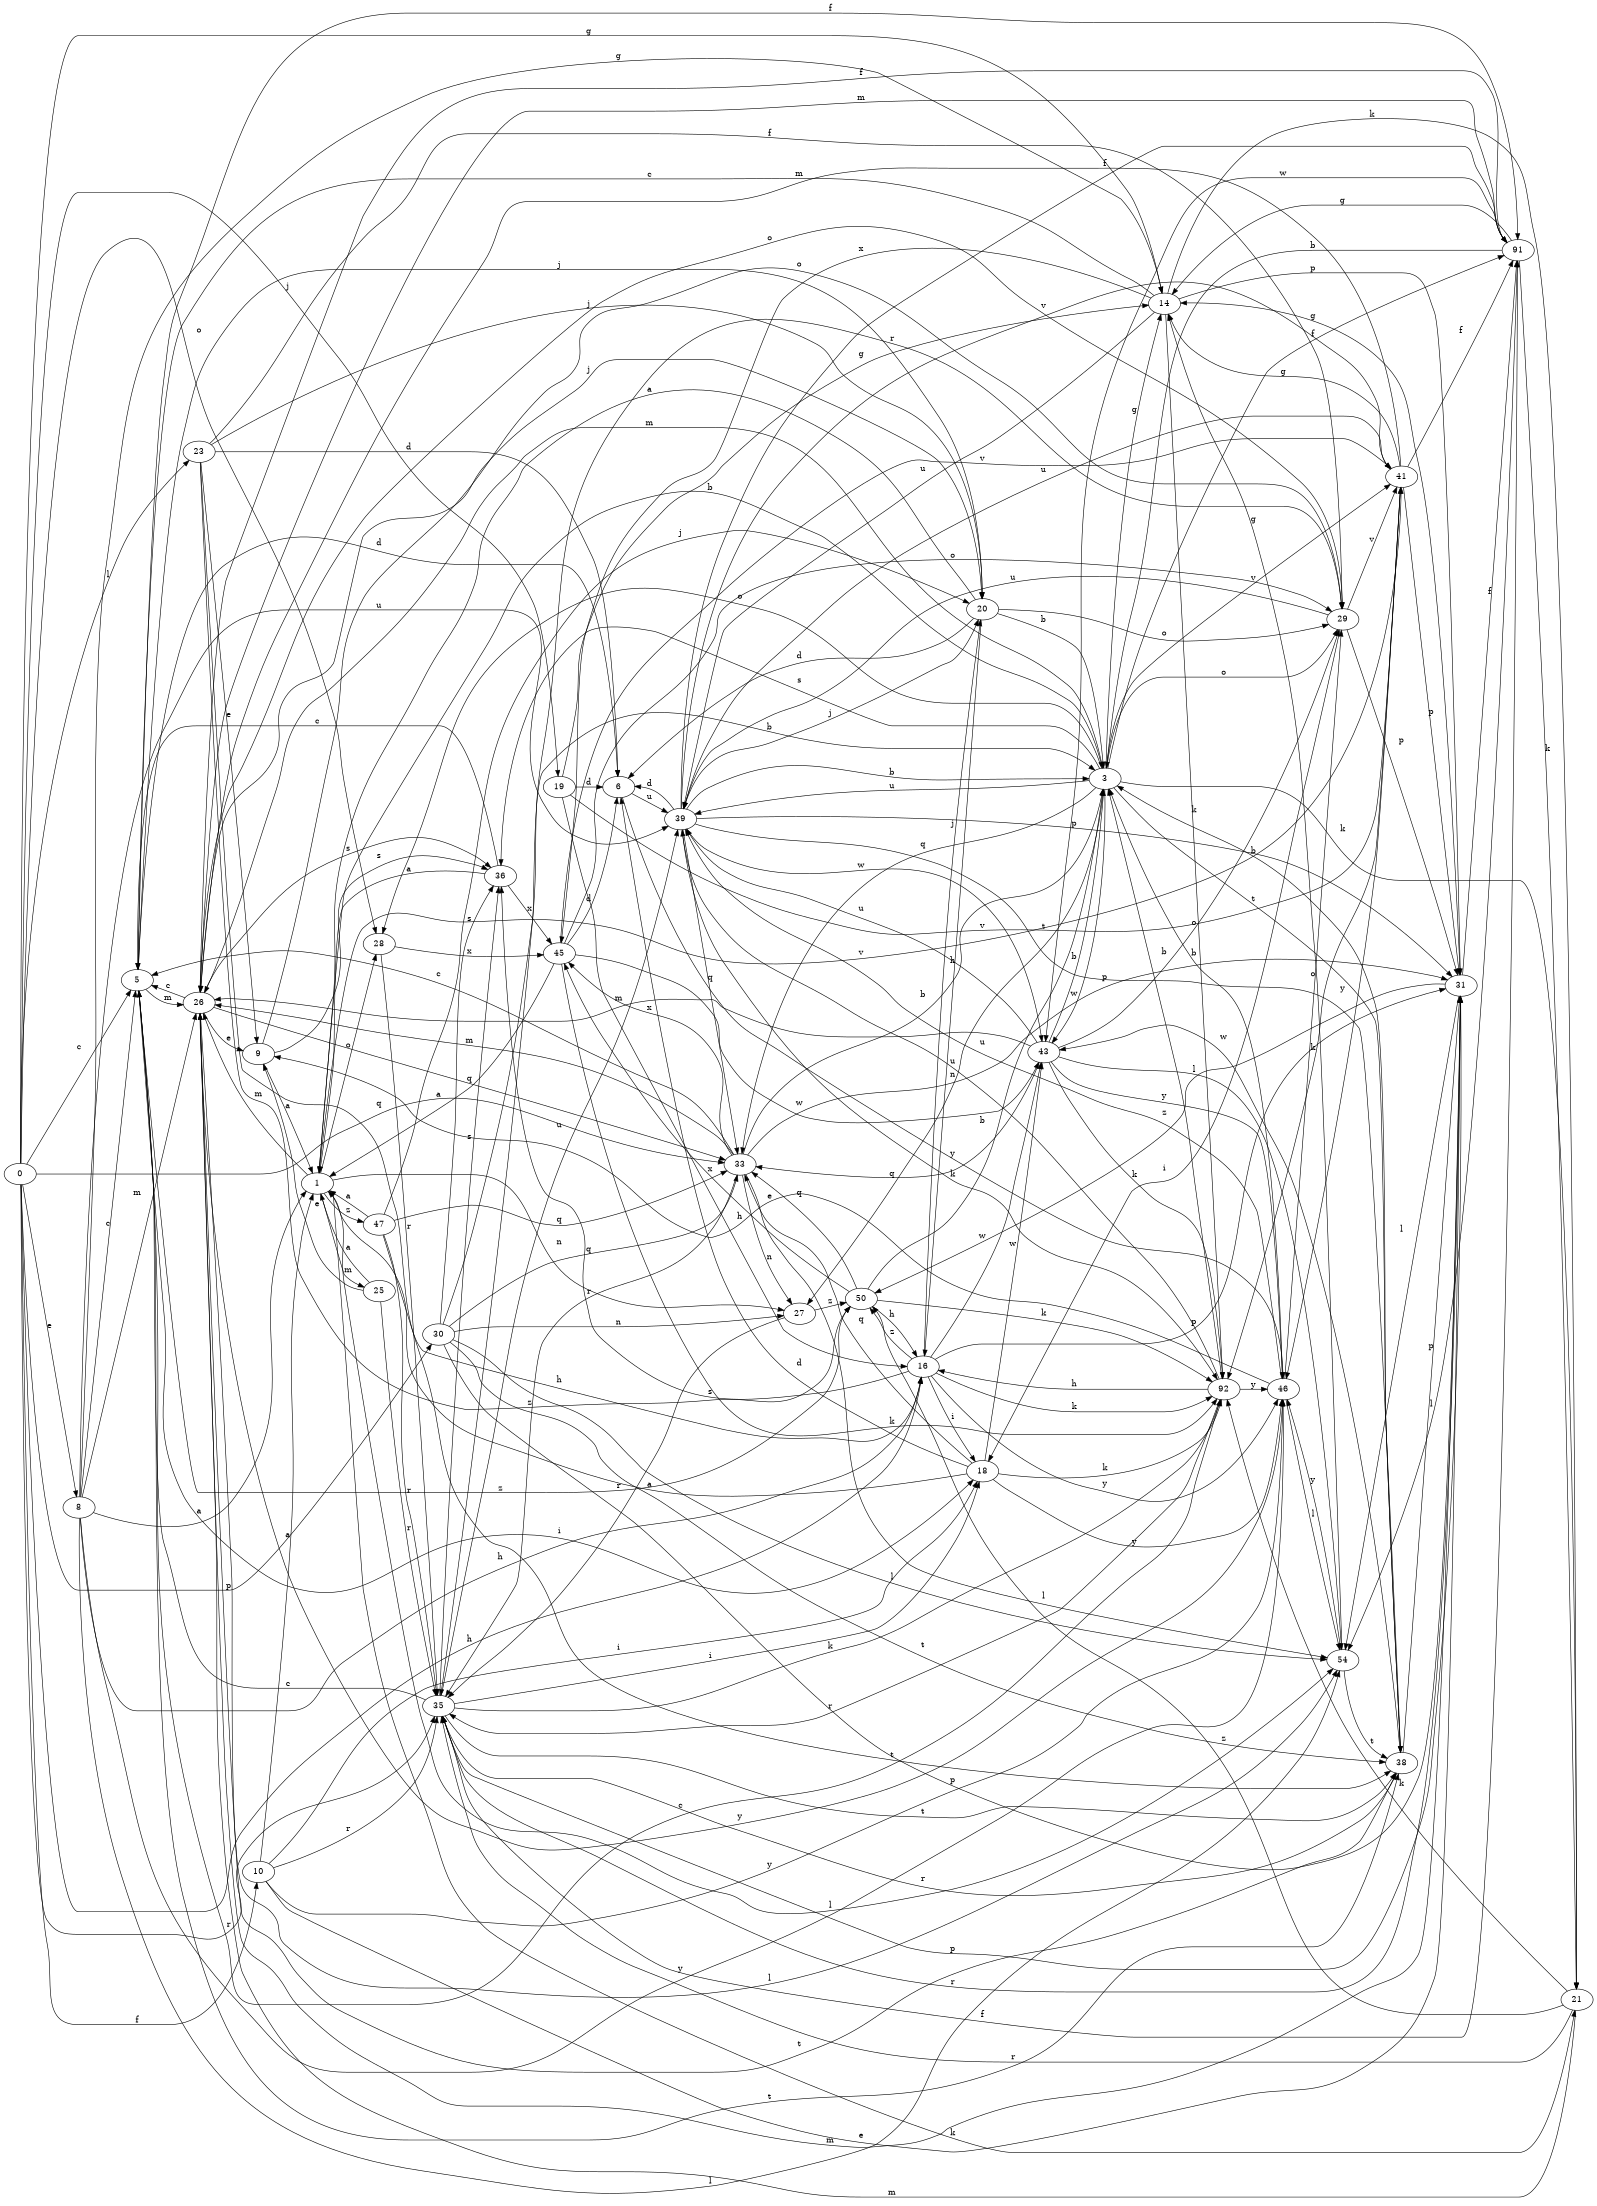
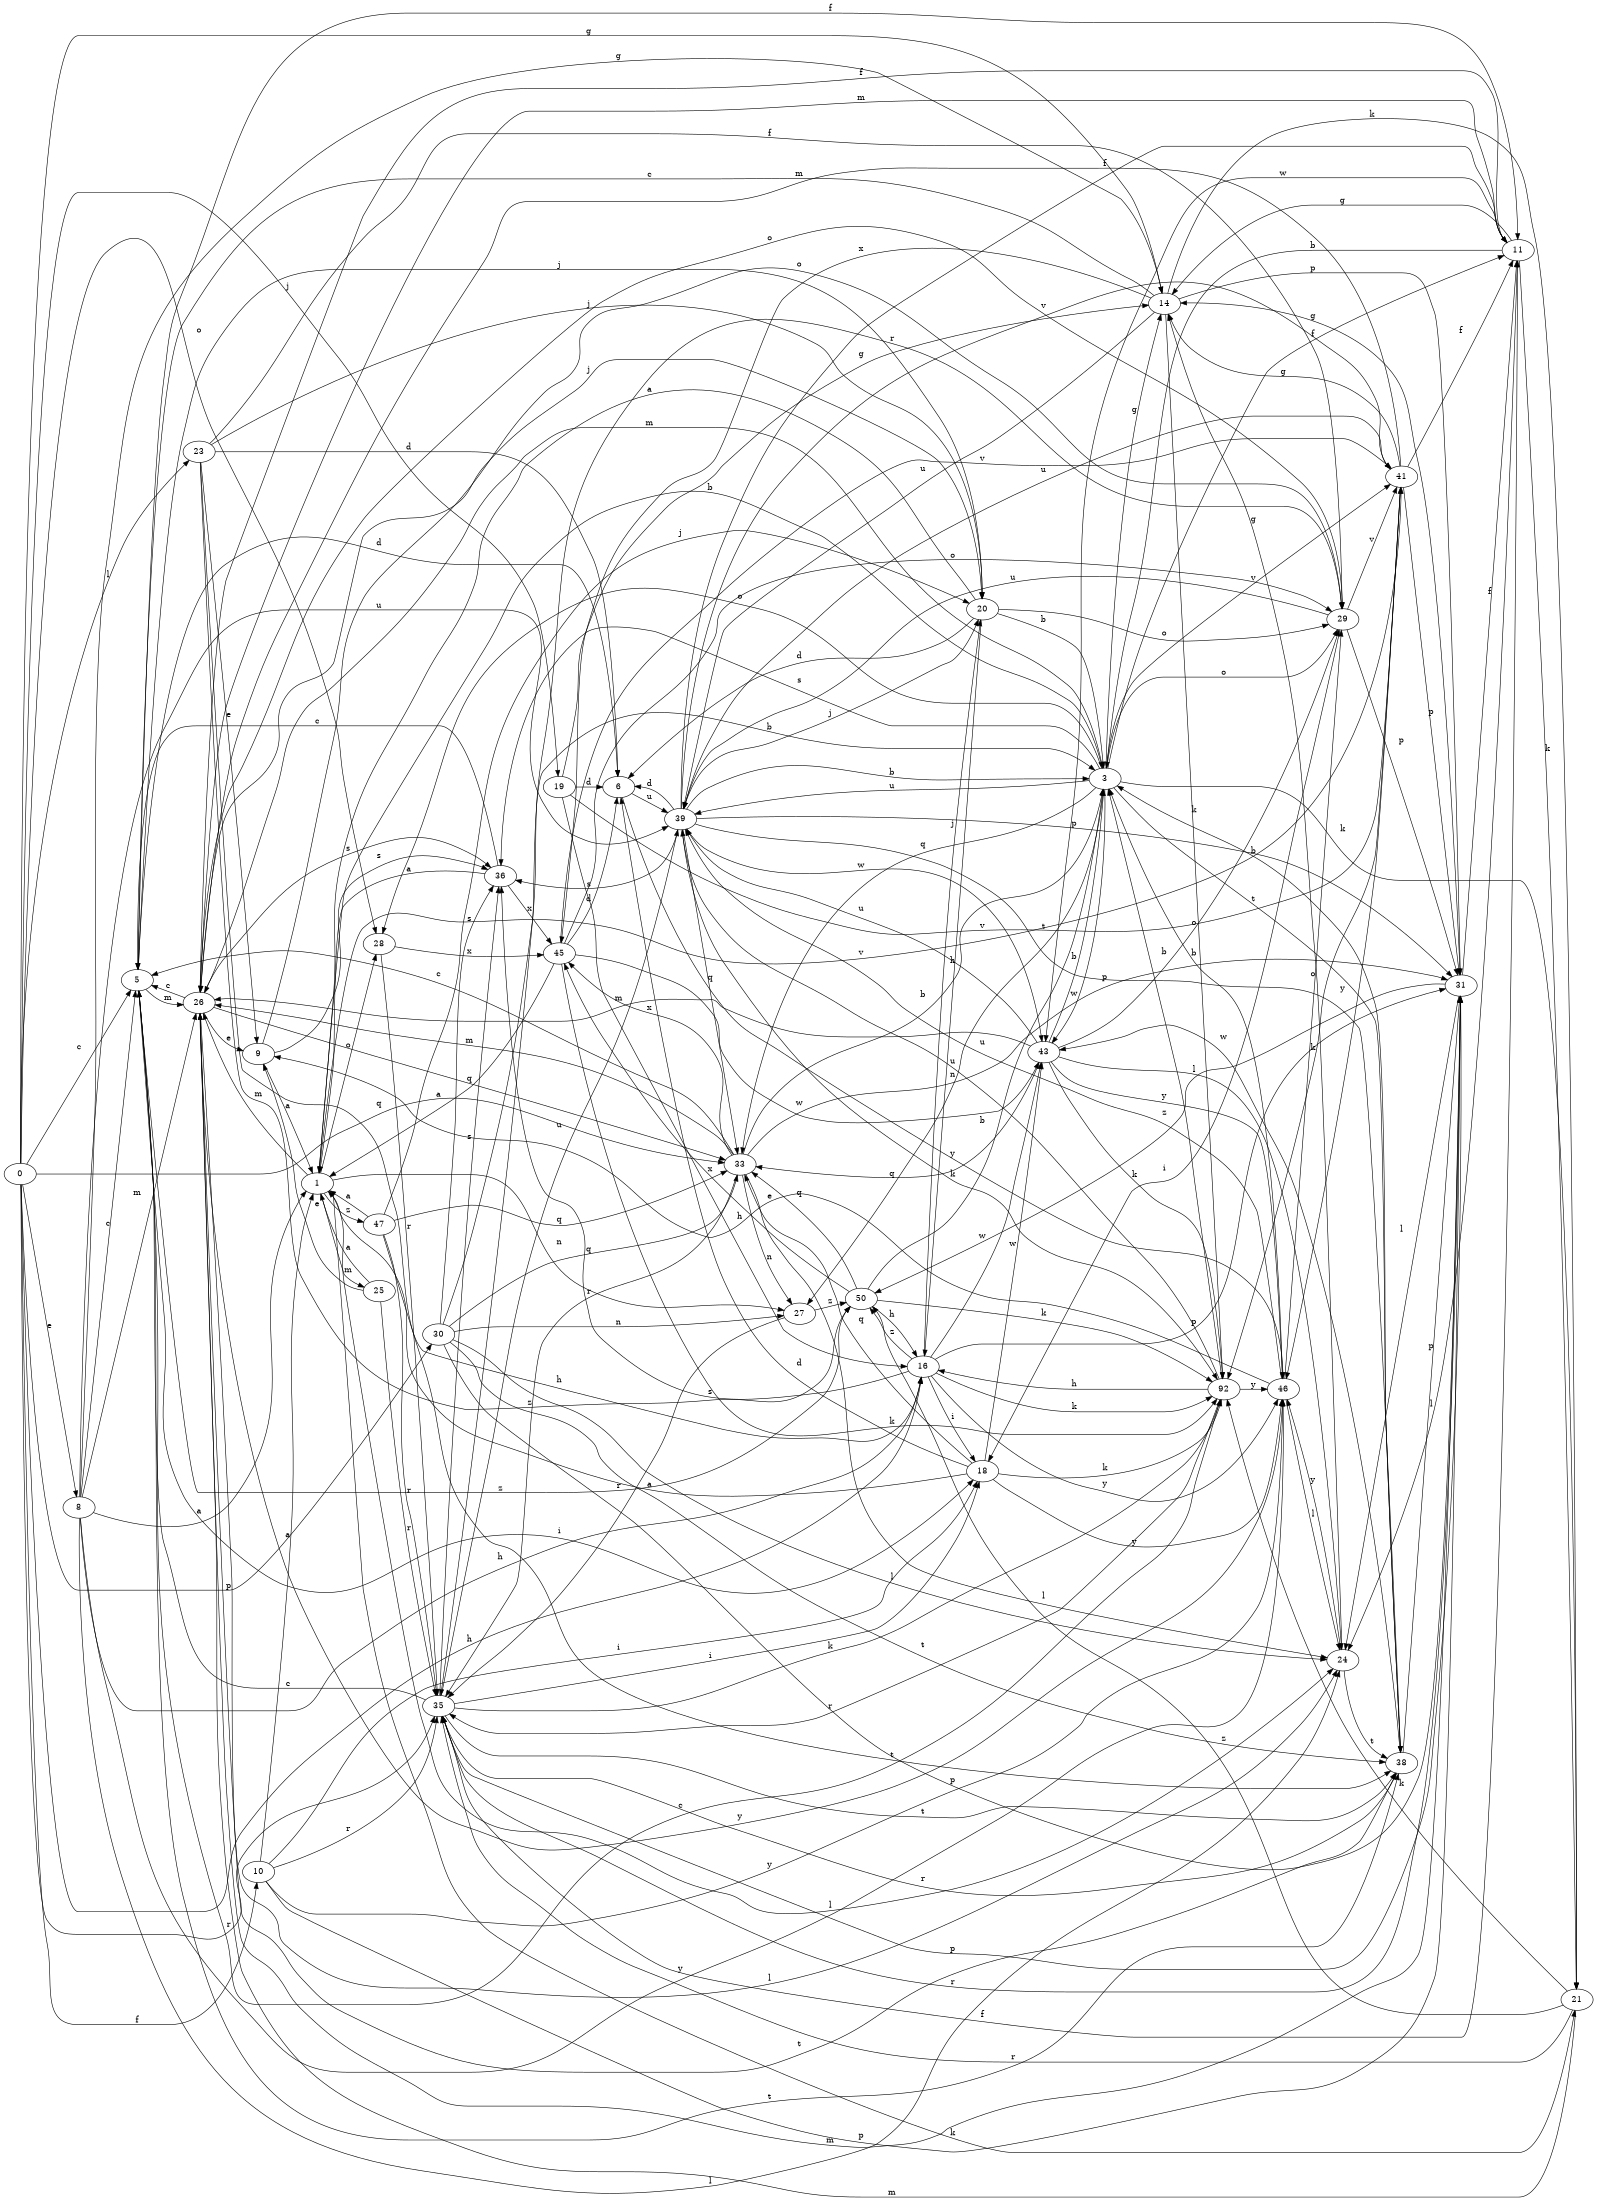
  strict digraph {
    rankdir=LR
    0
    5
    8
    10
    14
    16
    19
    23
    28
    30
    33
    35
    26
-   11 [label=91]
+   11
    38
    6
    18
    20
    50
    1
-   24 [label=54]
+   24
    39
    46
    31
    21
    n26 [label=92]
    45
    36
    43
    41
    29
    9
    3
    27
    25
    47
    0 -> 5 [label=c]
    0 -> 8 [label=e]
    0 -> 10 [label=f]
    0 -> 14 [label=g]
    0 -> 16 [label=h]
    0 -> 19 [label=j]
    0 -> 23 [label=l]
    0 -> 28 [label=o]
    0 -> 30 [label=p]
    0 -> 33 [label=q]
    0 -> 35 [label=r]
    5 -> 26 [label=m]
    5 -> 11 [label=f]
    5 -> 38 [label=t]
    5 -> 6 [label=d]
    5 -> 18 [label=i]
    5 -> 20 [label=j]
    5 -> 50 [label=z]
    8 -> 5 [label=c]
    8 -> 14 [label=g]
    8 -> 16 [label=h]
    8 -> 26 [label=m]
    8 -> 1 [label=a]
    8 -> 24 [label=l]
    8 -> 39 [label=u]
    8 -> 46 [label=y]
    10 -> 35 [label=r]
    10 -> 18 [label=i]
    10 -> 1 [label=a]
    10 -> 46 [label=y]
-   10 -> 31 [label=e]
+   10 -> 31 [label=p]
    14 -> 5 [label=c]
    14 -> 39 [label=u]
    14 -> 31 [label=p]
    14 -> 21 [label=k]
    14 -> n26 [label=k]
    14 -> 45 [label=x]
    16 -> 18 [label=i]
    16 -> 20 [label=j]
    16 -> 50 [label=z]
    16 -> 46 [label=y]
    16 -> 31 [label=p]
    16 -> n26 [label=k]
    16 -> 36 [label=s]
    16 -> 43 [label=w]
    19 -> 14 [label=g]
    19 -> 16 [label=h]
    19 -> 6 [label=d]
    19 -> 41 [label=v]
    23 -> 16 [label=h]
    23 -> 6 [label=d]
    23 -> 20 [label=j]
    23 -> 50 [label=z]
    23 -> 29 [label=f]
    23 -> 9 [label=e]
    28 -> 35 [label=r]
    28 -> 45 [label=x]
    30 -> 33 [label=q]
    30 -> 38 [label=t]
    30 -> 24 [label=l]
    30 -> 31 [label=p]
    30 -> 36 [label=s]
    30 -> 3 [label=b]
    30 -> 27 [label=n]
    33 -> 5 [label=c]
    33 -> 35 [label=r]
    33 -> 26 [label=m]
    33 -> 24 [label=l]
    33 -> 31 [label=p]
    33 -> 45 [label=x]
    33 -> 3 [label=b]
    33 -> 27 [label=n]
    35 -> 5 [label=c]
    35 -> 11 [label=f]
    35 -> 38 [label=t]
    35 -> 18 [label=i]
    35 -> 39 [label=u]
    35 -> 31 [label=p]
    35 -> n26 [label=k]
    35 -> 36 [label=s]
    26 -> 5 [label=c]
    26 -> 33 [label=q]
    26 -> 11 [label=f]
    26 -> 38 [label=t]
    26 -> 20 [label=j]
    26 -> 24 [label=l]
    26 -> 46 [label=y]
    26 -> 36 [label=s]
    26 -> 29 [label=o]
    26 -> 9 [label=e]
    11 -> 14 [label=g]
    11 -> 26 [label=m]
    11 -> 24 [label=l]
    11 -> 21 [label=k]
    11 -> 43 [label=w]
    11 -> 3 [label=b]
    38 -> 35 [label=r]
    38 -> 31 [label=p]
    38 -> 43 [label=w]
    38 -> 3 [label=b]
    6 -> 39 [label=u]
    6 -> 46 [label=y]
    18 -> 33 [label=q]
    18 -> 6 [label=d]
    18 -> 1 [label=a]
    18 -> 46 [label=y]
    18 -> n26 [label=k]
    18 -> 43 [label=w]
    20 -> 16 [label=h]
    20 -> 6 [label=d]
    20 -> 1 [label=a]
    20 -> 29 [label=o]
    20 -> 3 [label=b]
    50 -> 16 [label=h]
    50 -> 33 [label=q]
    50 -> n26 [label=k]
    50 -> 45 [label=x]
    50 -> 3 [label=b]
    1 -> 28 [label=o]
    1 -> 26 [label=m]
    1 -> 24 [label=l]
    1 -> 21 [label=k]
    1 -> 41 [label=v]
    1 -> 3 [label=b]
    1 -> 27 [label=n]
    1 -> 25 [label=m]
    1 -> 47 [label=z]
    24 -> 14 [label=g]
    24 -> 38 [label=t]
    24 -> 46 [label=y]
    39 -> 33 [label=q]
    39 -> 11 [label=f]
    39 -> 38 [label=t]
    39 -> 6 [label=d]
    39 -> 20 [label=j]
    39 -> 31 [label=p]
    39 -> n26 [label=k]
+   39 -> 36 [label=s]
    39 -> 43 [label=w]
    39 -> 41 [label=v]
    39 -> 3 [label=b]
    46 -> 24 [label=l]
    46 -> 39 [label=u]
    46 -> 29 [label=o]
    46 -> 9 [label=e]
    46 -> 3 [label=b]
    31 -> 14 [label=g]
    31 -> 35 [label=r]
    31 -> 26 [label=m]
    31 -> 11 [label=f]
    31 -> 50 [label=z]
    31 -> 24 [label=l]
    21 -> 35 [label=r]
    21 -> 26 [label=m]
    21 -> 50 [label=z]
    21 -> n26 [label=k]
    n26 -> 5 [label=c]
    n26 -> 16 [label=h]
    n26 -> 35 [label=r]
    n26 -> 39 [label=u]
    n26 -> 46 [label=y]
    n26 -> 3 [label=b]
    45 -> 6 [label=d]
    45 -> 1 [label=a]
    45 -> n26 [label=k]
    45 -> 43 [label=w]
    45 -> 41 [label=v]
    45 -> 29 [label=o]
    36 -> 5 [label=c]
    36 -> 1 [label=a]
    36 -> 45 [label=x]
    43 -> 33 [label=q]
    43 -> 26 [label=m]
    43 -> 24 [label=l]
    43 -> 39 [label=u]
    43 -> 46 [label=y]
    43 -> n26 [label=k]
    43 -> 29 [label=o]
    43 -> 3 [label=b]
    41 -> 14 [label=g]
    41 -> 26 [label=m]
    41 -> 11 [label=f]
    41 -> 39 [label=u]
    41 -> 46 [label=y]
    41 -> 31 [label=p]
    41 -> n26 [label=k]
    29 -> 35 [label=r]
    29 -> 18 [label=i]
    29 -> 39 [label=u]
    29 -> 31 [label=p]
    29 -> 41 [label=v]
    9 -> 1 [label=a]
    9 -> 36 [label=s]
    9 -> 29 [label=o]
    3 -> 14 [label=g]
    3 -> 28 [label=o]
    3 -> 33 [label=q]
    3 -> 26 [label=m]
    3 -> 11 [label=f]
    3 -> 38 [label=t]
    3 -> 39 [label=u]
    3 -> 21 [label=k]
    3 -> 36 [label=s]
    3 -> 43 [label=w]
    3 -> 41 [label=v]
    3 -> 29 [label=o]
    3 -> 27 [label=n]
    27 -> 35 [label=r]
    27 -> 50 [label=z]
    25 -> 35 [label=r]
    25 -> 1 [label=a]
    25 -> 9 [label=e]
    47 -> 33 [label=q]
    47 -> 35 [label=r]
    47 -> 38 [label=t]
    47 -> 20 [label=j]
    47 -> 1 [label=a]
  }
